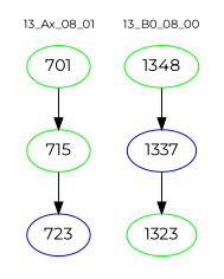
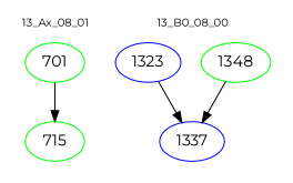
  digraph {
    fontname=Montserrat
    node [color=green fontname=Montserrat]
    edge [color=black fontname=Montserrat]
    n1 [label=701]
    n2 [label=715]
-   n3 [color=blue label=723]
    n4 [label=1348]
    n5 [color=blue label=1337]
-   n6 [label=1323]
+   n6 [color=blue label=1323]
    subgraph cluster_1 {
      color=white
      fontsize=10
      label="13_Ax_08_01"
      n1
      n2
-     n3
    }
    subgraph cluster_2 {
      color=white
      fontsize=10
      label="13_B0_08_00"
      n4
      n5
      n6
    }
    n1 -> n2
-   n2 -> n3
    n4 -> n5
-   n5 -> n6
+   n6 -> n5
  }
